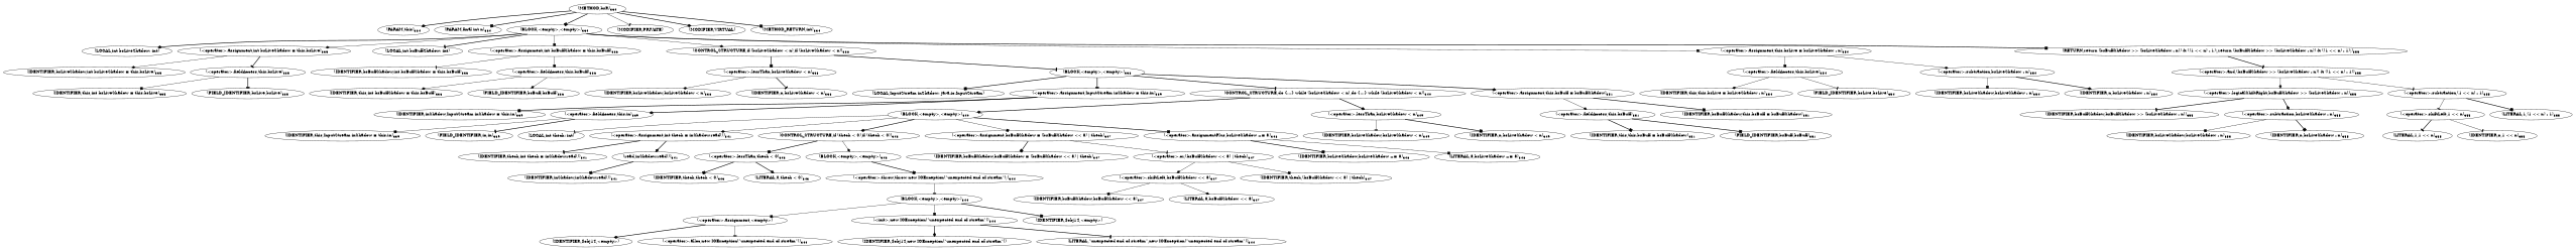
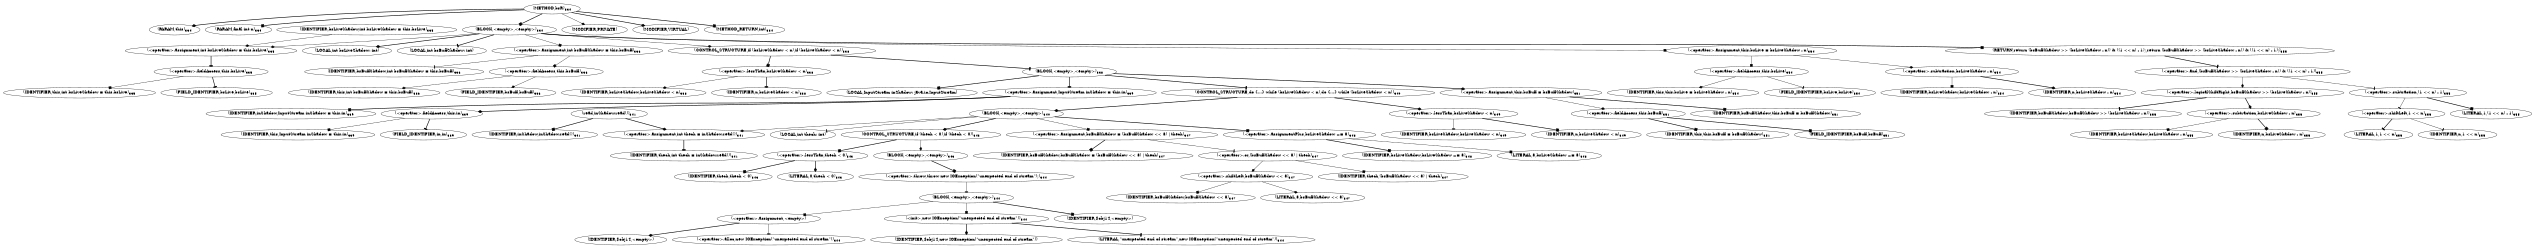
  digraph {
    edge [arrowhead=box style=bold]
    n1 [label=<(METHOD,bsR)<SUB>334</SUB>>]
    n2 [label=<(PARAM,this)<SUB>334</SUB>>]
    n3 [label=<(PARAM,final int n)<SUB>334</SUB>>]
    n4 [label=<(BLOCK,&lt;empty&gt;,&lt;empty&gt;)<SUB>334</SUB>>]
    n5 [label=<(MODIFIER,PRIVATE)>]
    n6 [label=<(MODIFIER,VIRTUAL)>]
    n7 [label=<(METHOD_RETURN,int)<SUB>334</SUB>>]
    n8 [label=<(LOCAL,int bsLiveShadow: int)>]
    n9 [label=<(&lt;operator&gt;.assignment,int bsLiveShadow = this.bsLive)<SUB>335</SUB>>]
    n10 [label=<(LOCAL,int bsBuffShadow: int)>]
    n11 [label=<(&lt;operator&gt;.assignment,int bsBuffShadow = this.bsBuff)<SUB>336</SUB>>]
    n12 [label=<(CONTROL_STRUCTURE,if (bsLiveShadow &lt; n),if (bsLiveShadow &lt; n))<SUB>338</SUB>>]
    n13 [label=<(&lt;operator&gt;.assignment,this.bsLive = bsLiveShadow - n)<SUB>354</SUB>>]
    n14 [label=<(RETURN,return (bsBuffShadow &gt;&gt; (bsLiveShadow - n)) &amp; ((1 &lt;&lt; n) - 1);,return (bsBuffShadow &gt;&gt; (bsLiveShadow - n)) &amp; ((1 &lt;&lt; n) - 1);)<SUB>355</SUB>>]
    n15 [label=<(IDENTIFIER,bsLiveShadow,int bsLiveShadow = this.bsLive)<SUB>335</SUB>>]
    n16 [label=<(&lt;operator&gt;.fieldAccess,this.bsLive)<SUB>335</SUB>>]
    n17 [label=<(IDENTIFIER,bsBuffShadow,int bsBuffShadow = this.bsBuff)<SUB>336</SUB>>]
    n18 [label=<(&lt;operator&gt;.fieldAccess,this.bsBuff)<SUB>336</SUB>>]
    n19 [label=<(&lt;operator&gt;.lessThan,bsLiveShadow &lt; n)<SUB>338</SUB>>]
    n20 [label=<(BLOCK,&lt;empty&gt;,&lt;empty&gt;)<SUB>338</SUB>>]
    n21 [label=<(&lt;operator&gt;.fieldAccess,this.bsLive)<SUB>354</SUB>>]
    n22 [label=<(&lt;operator&gt;.subtraction,bsLiveShadow - n)<SUB>354</SUB>>]
    n23 [label=<(&lt;operator&gt;.and,(bsBuffShadow &gt;&gt; (bsLiveShadow - n)) &amp; ((1 &lt;&lt; n) - 1))<SUB>355</SUB>>]
    n24 [label=<(IDENTIFIER,this,int bsLiveShadow = this.bsLive)<SUB>335</SUB>>]
    n25 [label=<(FIELD_IDENTIFIER,bsLive,bsLive)<SUB>335</SUB>>]
    n26 [label=<(IDENTIFIER,this,int bsBuffShadow = this.bsBuff)<SUB>336</SUB>>]
    n27 [label=<(FIELD_IDENTIFIER,bsBuff,bsBuff)<SUB>336</SUB>>]
    n28 [label=<(IDENTIFIER,bsLiveShadow,bsLiveShadow &lt; n)<SUB>338</SUB>>]
    n29 [label=<(IDENTIFIER,n,bsLiveShadow &lt; n)<SUB>338</SUB>>]
    n30 [label=<(LOCAL,InputStream inShadow: java.io.InputStream)>]
    n31 [label=<(&lt;operator&gt;.assignment,InputStream inShadow = this.in)<SUB>339</SUB>>]
    n32 [label=<(CONTROL_STRUCTURE,do {...} while (bsLiveShadow &lt; n),do {...} while (bsLiveShadow &lt; n))<SUB>340</SUB>>]
    n33 [label=<(&lt;operator&gt;.assignment,this.bsBuff = bsBuffShadow)<SUB>351</SUB>>]
    n34 [label=<(IDENTIFIER,inShadow,InputStream inShadow = this.in)<SUB>339</SUB>>]
    n35 [label=<(&lt;operator&gt;.fieldAccess,this.in)<SUB>339</SUB>>]
    n36 [label=<(BLOCK,&lt;empty&gt;,&lt;empty&gt;)<SUB>340</SUB>>]
    n37 [label=<(&lt;operator&gt;.lessThan,bsLiveShadow &lt; n)<SUB>349</SUB>>]
    n38 [label=<(&lt;operator&gt;.fieldAccess,this.bsBuff)<SUB>351</SUB>>]
    n39 [label=<(IDENTIFIER,bsBuffShadow,this.bsBuff = bsBuffShadow)<SUB>351</SUB>>]
    n40 [label=<(IDENTIFIER,this,InputStream inShadow = this.in)<SUB>339</SUB>>]
    n41 [label=<(FIELD_IDENTIFIER,in,in)<SUB>339</SUB>>]
    n42 [label=<(LOCAL,int thech: int)>]
    n43 [label=<(&lt;operator&gt;.assignment,int thech = inShadow.read())<SUB>341</SUB>>]
    n44 [label=<(CONTROL_STRUCTURE,if (thech &lt; 0),if (thech &lt; 0))<SUB>343</SUB>>]
    n45 [label=<(&lt;operator&gt;.assignment,bsBuffShadow = (bsBuffShadow &lt;&lt; 8) | thech)<SUB>347</SUB>>]
    n46 [label=<(&lt;operator&gt;.assignmentPlus,bsLiveShadow += 8)<SUB>348</SUB>>]
    n47 [label=<(IDENTIFIER,bsLiveShadow,bsLiveShadow &lt; n)<SUB>349</SUB>>]
    n48 [label=<(IDENTIFIER,n,bsLiveShadow &lt; n)<SUB>349</SUB>>]
    n49 [label=<(IDENTIFIER,thech,int thech = inShadow.read())<SUB>341</SUB>>]
    n50 [label=<(read,inShadow.read())<SUB>341</SUB>>]
    n51 [label=<(&lt;operator&gt;.lessThan,thech &lt; 0)<SUB>343</SUB>>]
    n52 [label=<(BLOCK,&lt;empty&gt;,&lt;empty&gt;)<SUB>343</SUB>>]
    n53 [label=<(IDENTIFIER,bsBuffShadow,bsBuffShadow = (bsBuffShadow &lt;&lt; 8) | thech)<SUB>347</SUB>>]
    n54 [label=<(&lt;operator&gt;.or,(bsBuffShadow &lt;&lt; 8) | thech)<SUB>347</SUB>>]
    n55 [label=<(IDENTIFIER,bsLiveShadow,bsLiveShadow += 8)<SUB>348</SUB>>]
    n56 [label=<(LITERAL,8,bsLiveShadow += 8)<SUB>348</SUB>>]
    n57 [label=<(IDENTIFIER,inShadow,inShadow.read())<SUB>341</SUB>>]
    n58 [label=<(IDENTIFIER,thech,thech &lt; 0)<SUB>343</SUB>>]
    n59 [label=<(LITERAL,0,thech &lt; 0)<SUB>343</SUB>>]
    n60 [label=<(&lt;operator&gt;.throw,throw new IOException(&quot;unexpected end of stream&quot;);)<SUB>344</SUB>>]
    n61 [label=<(BLOCK,&lt;empty&gt;,&lt;empty&gt;)<SUB>344</SUB>>]
    n62 [label=<(&lt;operator&gt;.assignment,&lt;empty&gt;)>]
    n63 [label=<(&lt;init&gt;,new IOException(&quot;unexpected end of stream&quot;))<SUB>344</SUB>>]
    n64 [label=<(IDENTIFIER,$obj14,&lt;empty&gt;)>]
    n65 [label=<(IDENTIFIER,$obj14,&lt;empty&gt;)>]
    n66 [label=<(&lt;operator&gt;.alloc,new IOException(&quot;unexpected end of stream&quot;))<SUB>344</SUB>>]
    n67 [label=<(IDENTIFIER,$obj14,new IOException(&quot;unexpected end of stream&quot;))>]
    n68 [label=<(LITERAL,&quot;unexpected end of stream&quot;,new IOException(&quot;unexpected end of stream&quot;))<SUB>344</SUB>>]
    n69 [label=<(&lt;operator&gt;.shiftLeft,bsBuffShadow &lt;&lt; 8)<SUB>347</SUB>>]
    n70 [label=<(IDENTIFIER,thech,(bsBuffShadow &lt;&lt; 8) | thech)<SUB>347</SUB>>]
    n71 [label=<(IDENTIFIER,bsBuffShadow,bsBuffShadow &lt;&lt; 8)<SUB>347</SUB>>]
    n72 [label=<(LITERAL,8,bsBuffShadow &lt;&lt; 8)<SUB>347</SUB>>]
    n73 [label=<(IDENTIFIER,this,this.bsBuff = bsBuffShadow)<SUB>351</SUB>>]
    n74 [label=<(FIELD_IDENTIFIER,bsBuff,bsBuff)<SUB>351</SUB>>]
    n75 [label=<(IDENTIFIER,this,this.bsLive = bsLiveShadow - n)<SUB>354</SUB>>]
    n76 [label=<(FIELD_IDENTIFIER,bsLive,bsLive)<SUB>354</SUB>>]
    n77 [label=<(IDENTIFIER,bsLiveShadow,bsLiveShadow - n)<SUB>354</SUB>>]
    n78 [label=<(IDENTIFIER,n,bsLiveShadow - n)<SUB>354</SUB>>]
    n79 [label=<(&lt;operator&gt;.logicalShiftRight,bsBuffShadow &gt;&gt; (bsLiveShadow - n))<SUB>355</SUB>>]
    n80 [label=<(&lt;operator&gt;.subtraction,(1 &lt;&lt; n) - 1)<SUB>355</SUB>>]
    n81 [label=<(IDENTIFIER,bsBuffShadow,bsBuffShadow &gt;&gt; (bsLiveShadow - n))<SUB>355</SUB>>]
    n82 [label=<(&lt;operator&gt;.subtraction,bsLiveShadow - n)<SUB>355</SUB>>]
    n83 [label=<(&lt;operator&gt;.shiftLeft,1 &lt;&lt; n)<SUB>355</SUB>>]
    n84 [label=<(LITERAL,1,(1 &lt;&lt; n) - 1)<SUB>355</SUB>>]
    n85 [label=<(IDENTIFIER,bsLiveShadow,bsLiveShadow - n)<SUB>355</SUB>>]
    n86 [label=<(IDENTIFIER,n,bsLiveShadow - n)<SUB>355</SUB>>]
    n87 [label=<(LITERAL,1,1 &lt;&lt; n)<SUB>355</SUB>>]
    n88 [label=<(IDENTIFIER,n,1 &lt;&lt; n)<SUB>355</SUB>>]
    n1 -> n2 [arrowhead=diamond]
    n1 -> n3
    n1 -> n4
-   n1 -> n5 [arrowhead=tee style=solid]
+   n1 -> n5 [arrowhead=diamond style=solid]
    n1 -> n6 [arrowhead=diamond]
    n1 -> n7
    n4 -> n8 [arrowhead=diamond]
    n4 -> n9 [arrowhead=diamond style=solid]
    n4 -> n10 [arrowhead=tee]
    n4 -> n11 [style=solid]
    n4 -> n12 [arrowhead=diamond style=solid]
    n4 -> n13 [style=solid]
    n4 -> n14
-   n9 -> n15 [arrowhead=diamond style=solid]
+   n15 -> n9 [arrowhead=diamond style=solid]
    n9 -> n16 [arrowhead=tee]
    n11 -> n17 [arrowhead=tee style=solid]
    n11 -> n18 [style=solid]
    n12 -> n19
    n12 -> n20 [arrowhead=tee]
    n13 -> n21 [style=solid]
    n13 -> n22 [arrowhead=diamond style=solid]
    n14 -> n23 [arrowhead=tee]
    n16 -> n24 [style=solid]
    n16 -> n25 [arrowhead=tee]
    n18 -> n26 [arrowhead=diamond style=solid]
    n18 -> n27 [arrowhead=diamond style=solid]
    n19 -> n28 [arrowhead=diamond style=solid]
    n19 -> n29 [arrowhead=tee]
    n20 -> n30
    n20 -> n31 [arrowhead=tee]
    n20 -> n32 [arrowhead=tee]
    n20 -> n33 [arrowhead=diamond]
    n21 -> n75 [arrowhead=diamond style=solid]
    n21 -> n76 [arrowhead=tee style=solid]
    n22 -> n77 [style=solid]
    n22 -> n78 [arrowhead=diamond]
    n23 -> n79 [arrowhead=diamond style=solid]
    n23 -> n80 [arrowhead=tee style=solid]
    n31 -> n34
    n31 -> n35 [arrowhead=diamond]
    n32 -> n36 [arrowhead=diamond]
    n32 -> n37 [arrowhead=diamond]
    n33 -> n38 [arrowhead=diamond style=solid]
    n33 -> n39
    n35 -> n40 [style=solid]
    n35 -> n41 [arrowhead=tee]
    n36 -> n42 [arrowhead=tee style=solid]
    n36 -> n43 [arrowhead=diamond style=solid]
    n36 -> n44 [arrowhead=diamond]
    n36 -> n45 [style=solid]
    n36 -> n46
    n37 -> n47 [arrowhead=tee style=solid]
    n37 -> n48
    n38 -> n73
    n38 -> n74
    n43 -> n49 [arrowhead=tee]
-   n43 -> n50 [arrowhead=diamond]
+   n50 -> n43 [arrowhead=diamond]
    n44 -> n51
    n44 -> n52 [arrowhead=diamond style=solid]
    n45 -> n53
    n45 -> n54 [arrowhead=tee style=solid]
    n46 -> n55
    n46 -> n56 [style=solid]
    n50 -> n57
    n51 -> n58
    n51 -> n59 [arrowhead=diamond]
    n52 -> n60
    n54 -> n69 [arrowhead=diamond style=solid]
    n54 -> n70 [style=solid]
    n60 -> n61 [arrowhead=tee style=solid]
    n61 -> n62 [style=solid]
    n61 -> n63 [style=solid]
    n61 -> n64
    n62 -> n65 [arrowhead=diamond]
    n62 -> n66 [arrowhead=tee style=solid]
    n63 -> n67 [arrowhead=diamond]
    n63 -> n68 [arrowhead=tee]
    n69 -> n71 [style=solid]
    n69 -> n72 [arrowhead=diamond style=solid]
    n79 -> n81 [arrowhead=tee]
    n79 -> n82 [arrowhead=diamond]
    n80 -> n83 [arrowhead=tee style=solid]
    n80 -> n84
    n82 -> n85 [style=solid]
    n82 -> n86
    n83 -> n87 [arrowhead=tee]
    n83 -> n88 [arrowhead=tee style=solid]
  }
